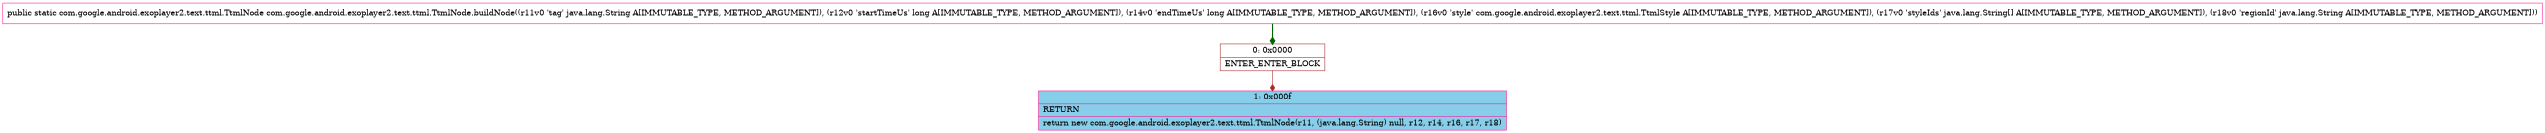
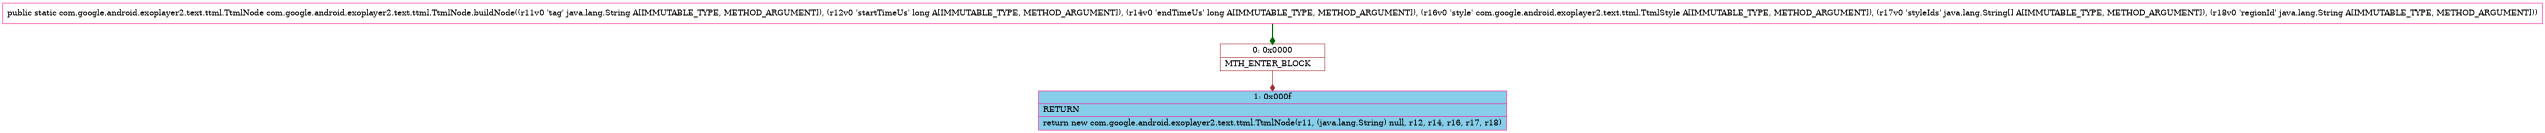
  digraph {
    node [shape=record style=filled fillcolor=white color=deeppink]
    edge [arrowhead=diamond]
-   n1 [label="{0\:\ 0x0000|ENTER_ENTER_BLOCK\l}" color=brown]
+   n1 [label="{0\:\ 0x0000|MTH_ENTER_BLOCK\l}" color=brown]
    n2 [label="{1\:\ 0x000f|RETURN\l|return new com.google.android.exoplayer2.text.ttml.TtmlNode(r11, (java.lang.String) null, r12, r14, r16, r17, r18)\l}" fillcolor=skyblue]
    n3 [label="{public static com.google.android.exoplayer2.text.ttml.TtmlNode com.google.android.exoplayer2.text.ttml.TtmlNode.buildNode((r11v0 'tag' java.lang.String A[IMMUTABLE_TYPE, METHOD_ARGUMENT]), (r12v0 'startTimeUs' long A[IMMUTABLE_TYPE, METHOD_ARGUMENT]), (r14v0 'endTimeUs' long A[IMMUTABLE_TYPE, METHOD_ARGUMENT]), (r16v0 'style' com.google.android.exoplayer2.text.ttml.TtmlStyle A[IMMUTABLE_TYPE, METHOD_ARGUMENT]), (r17v0 'styleIds' java.lang.String[] A[IMMUTABLE_TYPE, METHOD_ARGUMENT]), (r18v0 'regionId' java.lang.String A[IMMUTABLE_TYPE, METHOD_ARGUMENT])) }"]
    n1 -> n2 [color=brown style=solid]
    n3 -> n1 [color=darkgreen style=bold]
  }
